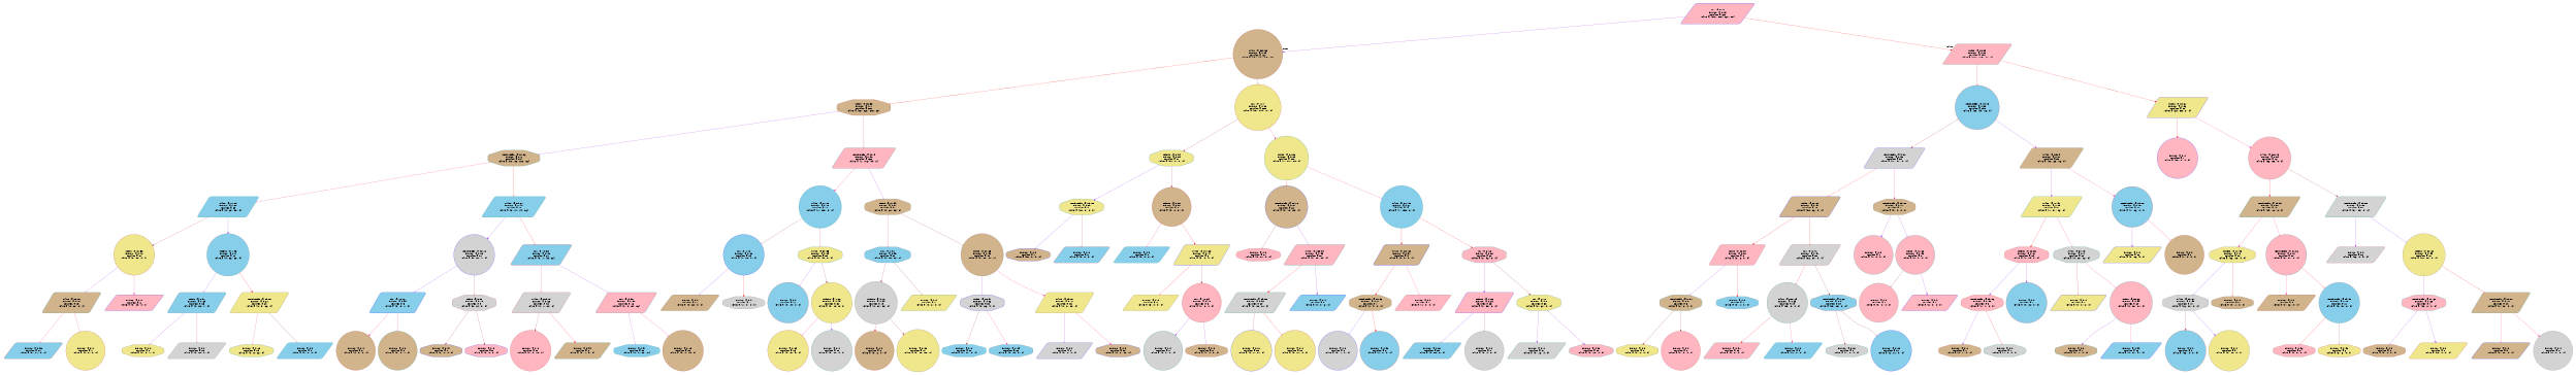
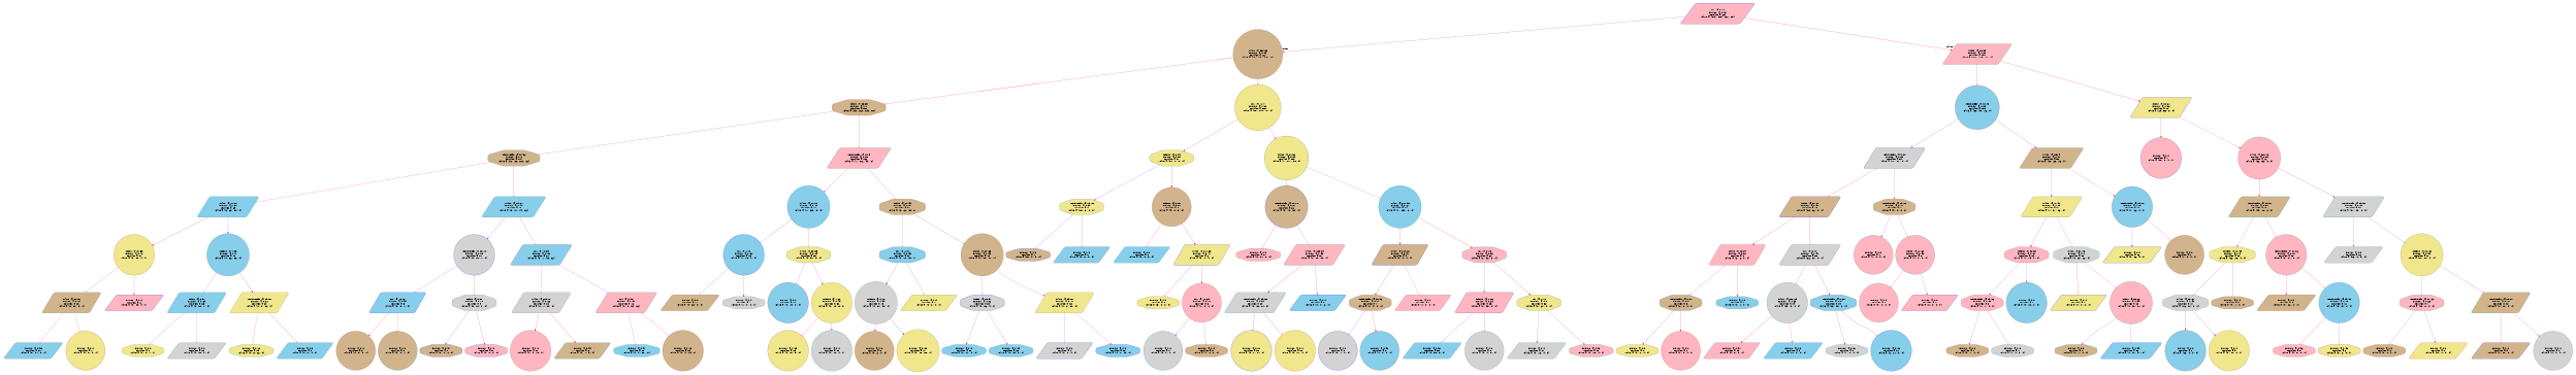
  digraph {
    fontname="DejaVu Sans Mono"
    node [color=teal fillcolor=tan fontname="DejaVu Sans Mono" shape=parallelogram style="filled, rounded"]
    edge [arrowhead=diamond color=purple fontname="DejaVu Sans Mono"]
    n1 [color=blue fillcolor=lightpink label="qPA <= 5.21\nentropy = 1.54\nsamples = 658\nvalue = [170, 585, 267, 28]"]
    n2 [color=brown label="pulso <= 131.53\nentropy = 1.39\nsamples = 467\nvalue = [43, 440, 243, 28]" shape=circle]
    n3 [fillcolor=lightpink label="pSist <= 18.35\nentropy = 1.32\nsamples = 191\nvalue = [127, 145, 24, 0]"]
    n4 [color=brown label="pSist <= 13.33\nentropy = 1.4\nsamples = 312\nvalue = [15, 261, 202, 28]" shape=octagon]
    n5 [color=brown fillcolor=khaki label="qPA <= -4.7\nentropy = 1.12\nsamples = 155\nvalue = [28, 179, 41, 0]" shape=circle]
    n6 [color=brown fillcolor=skyblue label="respiração <= 10.78\nentropy = 1.33\nsamples = 108\nvalue = [58, 90, 16, 0]" shape=circle]
    n7 [color=blue fillcolor=khaki label="pSist <= 18.64\nentropy = 1.26\nsamples = 83\nvalue = [69, 55, 8, 0]"]
    n8 [label="respiração <= 11.36\nentropy = 1.6\nsamples = 147\nvalue = [11, 85, 112, 26]" shape=octagon]
    n9 [fillcolor=lightpink label="respiração <= 10.9\nentropy = 1.08\nsamples = 165\nvalue = [4, 176, 90, 2]"]
    n10 [fillcolor=khaki label="pDiast <= 2.09\nentropy = 0.89\nsamples = 17\nvalue = [21, 2, 3, 0]" shape=octagon]
    n11 [fillcolor=khaki label="pSist <= 14.56\nentropy = 0.85\nsamples = 138\nvalue = [7, 177, 38, 0]" shape=circle]
    n12 [fillcolor=skyblue label="pulso <= 44.23\nentropy = 1.22\nsamples = 69\nvalue = [8, 68, 33, 0]"]
    n13 [fillcolor=skyblue label="pulso <= 30.64\nentropy = 1.41\nsamples = 78\nvalue = [3, 17, 79, 26]"]
    n14 [fillcolor=skyblue label="pulso <= 34.12\nentropy = 0.45\nsamples = 71\nvalue = [4, 115, 5, 0]" shape=circle]
    n15 [color=gray40 label="pSist <= 17.99\nentropy = 1.07\nsamples = 94\nvalue = [0, 61, 85, 2]" shape=octagon]
    n16 [color=brown fillcolor=khaki label="pSist <= 11.53\nentropy = 0.72\nsamples = 24\nvalue = [8, 32, 0, 0]" shape=circle]
    n17 [color=gray40 fillcolor=skyblue label="pDiast <= 4.03\nentropy = 1.0\nsamples = 45\nvalue = [0, 36, 33, 0]" shape=circle]
    n18 [color=blue fillcolor=lightgrey label="respiração <= 18.41\nentropy = 1.28\nsamples = 14\nvalue = [3, 13, 4, 0]" shape=circle]
    n19 [color=brown fillcolor=skyblue label="qPA <= -1.58\nentropy = 1.02\nsamples = 64\nvalue = [0, 4, 75, 26]"]
    n20 [label="pulso <= 33.31\nentropy = 0.84\nsamples = 18\nvalue = [8, 22, 0, 0]"]
    n21 [color=blue fillcolor=lightpink label="entropy = 0.0\nsamples = 6\nvalue = [0, 10, 0, 0]"]
    n22 [color=gray40 fillcolor=skyblue label="pSist <= 5.07\nentropy = 0.69\nsamples = 25\nvalue = [0, 31, 7, 0]"]
    n23 [color=gray40 fillcolor=khaki label="respiração <= 10.34\nentropy = 0.64\nsamples = 20\nvalue = [0, 5, 26, 0]"]
    n24 [color=brown fillcolor=skyblue label="entropy = 0.95\nsamples = 14\nvalue = [8, 14, 0, 0]"]
    n25 [color=brown fillcolor=khaki label="entropy = 0.0\nsamples = 4\nvalue = [0, 8, 0, 0]" shape=circle]
    n26 [color=gray40 fillcolor=khaki label="entropy = 0.0\nsamples = 5\nvalue = [0, 0, 7, 0]" shape=octagon]
    n27 [color=gray40 fillcolor=lightgrey label="entropy = 0.0\nsamples = 20\nvalue = [0, 31, 0, 0]"]
    n28 [fillcolor=khaki label="entropy = 0.48\nsamples = 19\nvalue = [0, 3, 26, 0]" shape=octagon]
    n29 [fillcolor=skyblue label="entropy = 0.0\nsamples = 1\nvalue = [0, 2, 0, 0]"]
    n30 [color=blue fillcolor=skyblue label="qPA <= -2.76\nentropy = 0.99\nsamples = 5\nvalue = [0, 3, 4, 0]"]
    n31 [color=brown fillcolor=lightgrey label="pSist <= 8.28\nentropy = 0.78\nsamples = 9\nvalue = [3, 10, 0, 0]" shape=octagon]
    n32 [color=brown fillcolor=lightgrey label="pulso <= 110.42\nentropy = 0.63\nsamples = 18\nvalue = [0, 4, 21, 0]"]
    n33 [fillcolor=lightpink label="qPA <= 0.05\nentropy = 0.91\nsamples = 46\nvalue = [0, 0, 54, 26]"]
    n34 [color=brown label="entropy = 0.0\nsamples = 2\nvalue = [0, 3, 0, 0]" shape=circle]
    n35 [label="entropy = 0.0\nsamples = 3\nvalue = [0, 0, 4, 0]" shape=circle]
    n36 [color=blue label="entropy = 0.97\nsamples = 4\nvalue = [3, 2, 0, 0]" shape=octagon]
    n37 [color=blue fillcolor=lightpink label="entropy = 0.0\nsamples = 5\nvalue = [0, 8, 0, 0]" shape=octagon]
    n38 [color=brown fillcolor=lightpink label="entropy = 0.0\nsamples = 12\nvalue = [0, 0, 18, 0]" shape=circle]
    n39 [label="entropy = 0.99\nsamples = 6\nvalue = [0, 4, 3, 0]"]
    n40 [fillcolor=skyblue label="entropy = 0.97\nsamples = 33\nvalue = [0, 0, 35, 24]" shape=octagon]
    n41 [color=brown label="entropy = 0.45\nsamples = 13\nvalue = [0, 0, 19, 2]" shape=circle]
    n42 [color=blue fillcolor=skyblue label="qPA <= 4.72\nentropy = 0.61\nsamples = 18\nvalue = [4, 23, 0, 0]" shape=circle]
    n43 [fillcolor=khaki label="pulso <= 80.35\nentropy = 0.29\nsamples = 53\nvalue = [0, 92, 5, 0]" shape=octagon]
    n44 [color=gray40 fillcolor=skyblue label="qPA <= 4.94\nentropy = 0.95\nsamples = 51\nvalue = [0, 23, 58, 1]" shape=octagon]
    n45 [color=gray40 label="pSist <= 20.65\nentropy = 1.08\nsamples = 43\nvalue = [0, 38, 27, 1]" shape=circle]
    n46 [color=gray40 label="entropy = 0.0\nsamples = 14\nvalue = [0, 23, 0, 0]"]
    n47 [color=gray40 fillcolor=lightgrey label="entropy = 0.0\nsamples = 4\nvalue = [4, 0, 0, 0]" shape=octagon]
    n48 [color=brown fillcolor=skyblue label="entropy = 0.0\nsamples = 22\nvalue = [0, 49, 0, 0]" shape=circle]
    n49 [color=gray40 fillcolor=khaki label="pDiast <= 4.66\nentropy = 0.48\nsamples = 31\nvalue = [0, 43, 5, 0]" shape=circle]
    n50 [color=brown fillcolor=khaki label="entropy = 0.69\nsamples = 16\nvalue = [0, 22, 5, 0]" shape=circle]
    n51 [fillcolor=lightgrey label="entropy = 0.0\nsamples = 15\nvalue = [0, 21, 0, 0]" shape=circle]
    n52 [color=gray40 fillcolor=lightgrey label="pDiast <= 0.76\nentropy = 0.92\nsamples = 49\nvalue = [0, 21, 58, 1]" shape=circle]
    n53 [fillcolor=khaki label="entropy = 0.0\nsamples = 2\nvalue = [0, 2, 0, 0]"]
    n54 [color=blue fillcolor=lightgrey label="pSist <= 18.97\nentropy = 0.86\nsamples = 30\nvalue = [0, 36, 9, 1]" shape=octagon]
    n55 [color=gray40 fillcolor=khaki label="pulso <= 19.57\nentropy = 0.47\nsamples = 13\nvalue = [0, 2, 18, 0]"]
    n56 [color=brown label="entropy = 0.0\nsamples = 2\nvalue = [0, 6, 0, 0]" shape=circle]
    n57 [color=gray40 fillcolor=khaki label="entropy = 0.83\nsamples = 47\nvalue = [0, 15, 58, 1]" shape=circle]
    n58 [fillcolor=skyblue label="entropy = 0.0\nsamples = 12\nvalue = [0, 17, 0, 0]" shape=octagon]
    n59 [color=gray40 fillcolor=skyblue label="entropy = 1.09\nsamples = 18\nvalue = [0, 19, 9, 1]" shape=octagon]
    n60 [color=blue fillcolor=lightgrey label="entropy = 0.0\nsamples = 1\nvalue = [0, 1, 0, 0]"]
-   n61 [color=blue label="entropy = 0.3\nsamples = 12\nvalue = [0, 1, 18, 0]" shape=octagon]
+   n61 [color=blue fillcolor=skyblue label="entropy = 0.3\nsamples = 12\nvalue = [0, 1, 18, 0]" shape=octagon]
    n62 [fillcolor=khaki label="respiração <= 10.45\nentropy = 0.59\nsamples = 9\nvalue = [12, 2, 0, 0]" shape=octagon]
    n63 [color=brown label="pDiast <= 2.22\nentropy = 0.81\nsamples = 8\nvalue = [9, 0, 3, 0]" shape=circle]
    n64 [color=blue label="respiração <= 12.71\nentropy = 0.87\nsamples = 66\nvalue = [0, 72, 30, 0]" shape=circle]
    n65 [fillcolor=skyblue label="pulso <= 144.05\nentropy = 0.67\nsamples = 72\nvalue = [7, 105, 8, 0]" shape=circle]
    n66 [color=blue label="entropy = 0.0\nsamples = 7\nvalue = [12, 0, 0, 0]" shape=octagon]
    n67 [color=brown fillcolor=skyblue label="entropy = 0.0\nsamples = 2\nvalue = [0, 2, 0, 0]"]
    n68 [fillcolor=skyblue label="entropy = 0.0\nsamples = 2\nvalue = [0, 0, 2, 0]"]
    n69 [color=blue fillcolor=khaki label="pulso <= 174.63\nentropy = 0.47\nsamples = 6\nvalue = [9, 0, 1, 0]"]
-   n70 [color=gray40 fillcolor=khaki label="entropy = 0.0\nsamples = 3\nvalue = [5, 0, 0, 0]"]
+   n70 [color=gray40 fillcolor=khaki label="entropy = 0.0\nsamples = 3\nvalue = [5, 0, 0, 0]" shape=octagon]
    n71 [color=brown fillcolor=lightpink label="qPA <= -8.69\nentropy = 0.72\nsamples = 3\nvalue = [4, 0, 1, 0]" shape=circle]
    n72 [fillcolor=lightgrey label="entropy = 0.0\nsamples = 1\nvalue = [0, 0, 1, 0]" shape=circle]
    n73 [color=brown label="entropy = 0.0\nsamples = 2\nvalue = [4, 0, 0, 0]" shape=octagon]
    n74 [color=brown fillcolor=lightpink label="entropy = 0.0\nsamples = 34\nvalue = [0, 54, 0, 0]" shape=octagon]
    n75 [fillcolor=lightpink label="pulso <= 188.99\nentropy = 0.95\nsamples = 32\nvalue = [0, 18, 30, 0]"]
    n76 [color=blue label="pulso <= 140.22\nentropy = 0.94\nsamples = 9\nvalue = [5, 9, 0, 0]"]
    n77 [fillcolor=lightpink label="qPA <= 2.18\nentropy = 0.52\nsamples = 63\nvalue = [2, 96, 8, 0]" shape=octagon]
    n78 [fillcolor=lightgrey label="respiração <= 19.15\nentropy = 0.99\nsamples = 29\nvalue = [0, 18, 24, 0]"]
    n79 [color=blue fillcolor=skyblue label="entropy = 0.0\nsamples = 3\nvalue = [0, 0, 6, 0]"]
    n80 [color=blue fillcolor=khaki label="entropy = 0.24\nsamples = 18\nvalue = [0, 1, 24, 0]" shape=circle]
    n81 [color=brown fillcolor=khaki label="entropy = 0.0\nsamples = 11\nvalue = [0, 17, 0, 0]" shape=circle]
    n82 [color=gray40 label="respiração <= 21.06\nentropy = 0.47\nsamples = 7\nvalue = [1, 9, 0, 0]" shape=octagon]
    n83 [color=gray40 fillcolor=lightpink label="entropy = 0.0\nsamples = 2\nvalue = [4, 0, 0, 0]"]
    n84 [color=blue fillcolor=lightpink label="pDiast <= 4.13\nentropy = 0.69\nsamples = 25\nvalue = [0, 35, 8, 0]"]
    n85 [fillcolor=khaki label="qPA <= 4.72\nentropy = 0.2\nsamples = 38\nvalue = [2, 61, 0, 0]" shape=octagon]
    n86 [color=blue fillcolor=lightgrey label="entropy = 0.0\nsamples = 5\nvalue = [0, 7, 0, 0]" shape=circle]
    n87 [color=brown fillcolor=skyblue label="entropy = 0.92\nsamples = 2\nvalue = [1, 2, 0, 0]" shape=circle]
    n88 [color=gray40 fillcolor=skyblue label="entropy = 0.54\nsamples = 23\nvalue = [0, 35, 5, 0]"]
    n89 [color=gray40 fillcolor=lightgrey label="entropy = 0.0\nsamples = 2\nvalue = [0, 0, 3, 0]" shape=circle]
    n90 [fillcolor=lightgrey label="entropy = 0.0\nsamples = 27\nvalue = [0, 46, 0, 0]"]
    n91 [fillcolor=lightpink label="entropy = 0.52\nsamples = 11\nvalue = [2, 15, 0, 0]" shape=octagon]
    n92 [color=blue fillcolor=lightgrey label="respiração <= 9.21\nentropy = 0.95\nsamples = 50\nvalue = [47, 27, 0, 0]"]
    n93 [color=gray40 label="pulso <= 113.9\nentropy = 1.17\nsamples = 58\nvalue = [11, 63, 16, 0]"]
    n94 [color=blue fillcolor=lightpink label="entropy = 0.0\nsamples = 7\nvalue = [13, 0, 0, 0]" shape=circle]
    n95 [color=gray40 fillcolor=lightpink label="pulso <= 122.75\nentropy = 1.29\nsamples = 76\nvalue = [56, 55, 8, 0]" shape=circle]
    n96 [color=blue label="pSist <= 13.53\nentropy = 0.97\nsamples = 43\nvalue = [38, 26, 0, 0]"]
    n97 [color=gray40 label="respiração <= 10.28\nentropy = 0.47\nsamples = 7\nvalue = [9, 1, 0, 0]" shape=octagon]
    n98 [fillcolor=khaki label="pulso <= 47.97\nentropy = 1.19\nsamples = 37\nvalue = [4, 37, 16, 0]"]
    n99 [color=brown fillcolor=skyblue label="respiração <= 20.18\nentropy = 0.75\nsamples = 21\nvalue = [7, 26, 0, 0]" shape=circle]
    n100 [color=gray40 fillcolor=lightpink label="pSist <= 12.89\nentropy = 0.81\nsamples = 5\nvalue = [2, 6, 0, 0]"]
    n101 [color=brown fillcolor=lightgrey label="qPA <= 8.71\nentropy = 0.94\nsamples = 38\nvalue = [36, 20, 0, 0]"]
    n102 [fillcolor=lightpink label="entropy = 0.0\nsamples = 4\nvalue = [7, 0, 0, 0]" shape=circle]
    n103 [fillcolor=lightpink label="pSist <= 14.62\nentropy = 0.92\nsamples = 3\nvalue = [2, 1, 0, 0]" shape=circle]
    n104 [label="respiração <= 1.84\nentropy = 1.0\nsamples = 3\nvalue = [2, 2, 0, 0]" shape=octagon]
    n105 [color=gray40 fillcolor=skyblue label="entropy = 0.0\nsamples = 2\nvalue = [0, 4, 0, 0]" shape=octagon]
    n106 [fillcolor=lightgrey label="pulso <= 128.69\nentropy = 0.68\nsamples = 19\nvalue = [23, 5, 0, 0]" shape=circle]
    n107 [color=brown fillcolor=skyblue label="respiração <= 1.65\nentropy = 1.0\nsamples = 19\nvalue = [13, 15, 0, 0]" shape=octagon]
    n108 [color=gray40 fillcolor=khaki label="entropy = 0.0\nsamples = 1\nvalue = [0, 2, 0, 0]" shape=octagon]
    n109 [color=brown fillcolor=lightpink label="entropy = 0.0\nsamples = 2\nvalue = [2, 0, 0, 0]" shape=circle]
    n110 [fillcolor=lightpink label="entropy = 0.94\nsamples = 10\nvalue = [9, 5, 0, 0]"]
    n111 [fillcolor=skyblue label="entropy = 0.0\nsamples = 9\nvalue = [14, 0, 0, 0]"]
    n112 [fillcolor=lightgrey label="entropy = 0.54\nsamples = 5\nvalue = [7, 1, 0, 0]" shape=octagon]
    n113 [color=blue fillcolor=skyblue label="entropy = 0.88\nsamples = 14\nvalue = [6, 14, 0, 0]" shape=circle]
    n114 [color=gray40 fillcolor=lightpink label="entropy = 0.0\nsamples = 1\nvalue = [0, 1, 0, 0]" shape=circle]
    n115 [color=blue fillcolor=lightpink label="entropy = 0.0\nsamples = 2\nvalue = [2, 0, 0, 0]"]
    n116 [color=brown fillcolor=lightpink label="pDiast <= 12.83\nentropy = 0.67\nsamples = 15\nvalue = [4, 19, 0, 0]" shape=octagon]
    n117 [fillcolor=lightgrey label="pulso <= 54.73\nentropy = 1.0\nsamples = 22\nvalue = [0, 18, 16, 0]" shape=octagon]
    n118 [color=blue fillcolor=khaki label="entropy = 0.0\nsamples = 16\nvalue = [0, 26, 0, 0]"]
    n119 [color=brown label="entropy = 0.0\nsamples = 5\nvalue = [7, 0, 0, 0]" shape=circle]
    n120 [color=brown fillcolor=lightpink label="respiração <= 19.56\nentropy = 0.95\nsamples = 8\nvalue = [4, 7, 0, 0]" shape=octagon]
    n121 [color=brown fillcolor=skyblue label="entropy = 0.0\nsamples = 7\nvalue = [0, 12, 0, 0]" shape=circle]
    n122 [color=blue fillcolor=khaki label="entropy = 0.0\nsamples = 2\nvalue = [0, 0, 2, 0]"]
    n123 [fillcolor=lightpink label="pSist <= 13.66\nentropy = 0.99\nsamples = 20\nvalue = [0, 18, 14, 0]" shape=circle]
    n124 [color=brown label="entropy = 0.0\nsamples = 4\nvalue = [0, 7, 0, 0]" shape=octagon]
    n125 [fillcolor=lightgrey label="entropy = 0.0\nsamples = 4\nvalue = [4, 0, 0, 0]" shape=octagon]
    n126 [label="entropy = 0.0\nsamples = 4\nvalue = [0, 7, 0, 0]" shape=octagon]
    n127 [color=blue fillcolor=skyblue label="entropy = 0.99\nsamples = 16\nvalue = [0, 11, 14, 0]"]
    n128 [label="respiração <= 10.02\nentropy = 1.31\nsamples = 43\nvalue = [19, 42, 8, 0]"]
    n129 [fillcolor=lightgrey label="respiração <= 10.58\nentropy = 0.83\nsamples = 33\nvalue = [37, 13, 0, 0]"]
    n130 [color=gray40 fillcolor=khaki label="pDiast <= 14.08\nentropy = 1.0\nsamples = 20\nvalue = [16, 15, 0, 0]" shape=octagon]
    n131 [fillcolor=lightpink label="respiração <= 14.06\nentropy = 1.11\nsamples = 23\nvalue = [3, 27, 8, 0]" shape=circle]
    n132 [color=brown fillcolor=lightgrey label="entropy = 0.0\nsamples = 16\nvalue = [26, 0, 0, 0]"]
    n133 [color=gray40 fillcolor=khaki label="pDiast <= 12.45\nentropy = 0.99\nsamples = 17\nvalue = [11, 13, 0, 0]" shape=circle]
    n134 [color=gray40 fillcolor=lightgrey label="pulso <= 38.64\nentropy = 0.98\nsamples = 17\nvalue = [16, 11, 0, 0]" shape=octagon]
    n135 [color=gray40 label="entropy = 0.0\nsamples = 3\nvalue = [0, 4, 0, 0]" shape=octagon]
    n136 [color=brown label="entropy = 0.0\nsamples = 9\nvalue = [0, 16, 0, 0]"]
    n137 [color=gray40 fillcolor=skyblue label="respiração <= 19.02\nentropy = 1.42\nsamples = 14\nvalue = [3, 11, 8, 0]" shape=circle]
    n138 [color=brown fillcolor=skyblue label="entropy = 0.0\nsamples = 8\nvalue = [16, 0, 0, 0]" shape=circle]
    n139 [color=gray40 fillcolor=khaki label="entropy = 0.0\nsamples = 9\nvalue = [0, 11, 0, 0]" shape=circle]
    n140 [color=gray40 fillcolor=lightpink label="entropy = 0.96\nsamples = 8\nvalue = [0, 5, 8, 0]" shape=octagon]
    n141 [color=brown fillcolor=khaki label="entropy = 0.92\nsamples = 6\nvalue = [3, 6, 0, 0]" shape=octagon]
    n142 [fillcolor=lightpink label="respiração <= 17.65\nentropy = 0.65\nsamples = 7\nvalue = [10, 2, 0, 0]" shape=octagon]
    n143 [label="respiração <= 18.87\nentropy = 0.41\nsamples = 10\nvalue = [1, 11, 0, 0]"]
    n144 [color=brown label="entropy = 0.0\nsamples = 2\nvalue = [0, 2, 0, 0]" shape=octagon]
    n145 [color=brown fillcolor=khaki label="entropy = 0.0\nsamples = 5\nvalue = [10, 0, 0, 0]"]
    n146 [color=blue label="entropy = 0.0\nsamples = 9\nvalue = [0, 11, 0, 0]"]
    n147 [color=gray40 fillcolor=lightgrey label="entropy = 0.0\nsamples = 1\nvalue = [1, 0, 0, 0]" shape=circle]
    n1 -> n2 [headlabel=True labelangle=45 labeldistance=2.5]
    n1 -> n3 [color=red headlabel=False labelangle=-45 labeldistance=2.5]
    n2 -> n4 [arrowhead=odot color=red]
    n2 -> n5 [arrowhead=odot color=brown]
    n3 -> n6 [arrowhead=odot color=red]
    n3 -> n7 [color=red]
    n4 -> n8 [arrowhead=odot]
    n4 -> n9 [arrowhead=odot color=brown]
    n5 -> n10 [color=brown]
    n5 -> n11 [color=deeppink]
    n6 -> n92 [color=brown]
    n6 -> n93
    n7 -> n94 [color=red]
    n7 -> n95 [color=deeppink]
    n8 -> n12 [arrowhead=odot color=deeppink]
    n8 -> n13 [arrowhead=odot color=red]
    n9 -> n14 [color=deeppink]
    n9 -> n15 [arrowhead=odot]
    n10 -> n62
    n10 -> n63 [color=brown]
    n11 -> n64 [arrowhead=odot color=red]
    n11 -> n65 [arrowhead=odot color=deeppink]
    n12 -> n16 [color=brown]
    n12 -> n17
    n13 -> n18
    n13 -> n19 [arrowhead=odot color=red]
    n14 -> n42 [arrowhead=odot color=brown]
    n14 -> n43 [arrowhead=odot color=deeppink]
    n15 -> n44 [arrowhead=odot color=deeppink]
    n15 -> n45 [arrowhead=odot color=brown]
    n16 -> n20 [arrowhead=odot]
    n16 -> n21 [color=deeppink]
    n17 -> n22 [arrowhead=odot]
    n17 -> n23 [color=red]
    n18 -> n30 [arrowhead=odot]
    n18 -> n31 [arrowhead=odot color=brown]
    n19 -> n32 [arrowhead=odot color=deeppink]
    n19 -> n33 [arrowhead=odot]
    n20 -> n24 [arrowhead=odot color=deeppink]
    n20 -> n25 [arrowhead=odot color=deeppink]
    n22 -> n26 [arrowhead=odot]
    n22 -> n27 [arrowhead=odot color=deeppink]
    n23 -> n28 [arrowhead=odot color=deeppink]
    n23 -> n29 [arrowhead=odot color=brown]
    n30 -> n34 [color=deeppink]
    n30 -> n35 [arrowhead=odot color=deeppink]
    n31 -> n36 [color=brown]
    n31 -> n37 [color=brown]
    n32 -> n38 [color=brown]
    n32 -> n39 [color=red]
    n33 -> n40 [arrowhead=odot]
    n33 -> n41 [arrowhead=odot color=deeppink]
    n42 -> n46 [arrowhead=odot]
    n42 -> n47 [color=red]
    n43 -> n48 [arrowhead=odot]
    n43 -> n49 [color=brown]
    n44 -> n52 [color=brown]
    n44 -> n53 [arrowhead=odot color=brown]
    n45 -> n54 [arrowhead=odot]
    n45 -> n55 [color=deeppink]
    n49 -> n50 [arrowhead=odot color=deeppink]
    n49 -> n51
    n52 -> n56 [color=red]
    n52 -> n57 [color=brown]
    n54 -> n58 [color=brown]
    n54 -> n59 [color=deeppink]
    n55 -> n60 [arrowhead=odot]
    n55 -> n61 [color=deeppink]
    n62 -> n66 [arrowhead=odot]
    n62 -> n67 [arrowhead=odot color=brown]
    n63 -> n68 [arrowhead=odot color=deeppink]
    n63 -> n69 [color=red]
    n64 -> n74 [arrowhead=odot color=brown]
    n64 -> n75 [arrowhead=odot]
    n65 -> n76 [color=red]
    n65 -> n77 [color=red]
    n69 -> n70 [arrowhead=odot color=red]
    n69 -> n71 [color=brown]
    n71 -> n72
    n71 -> n73 [arrowhead=odot]
    n75 -> n78 [color=red]
    n75 -> n79
    n76 -> n82 [color=red]
    n76 -> n83 [arrowhead=odot color=deeppink]
    n77 -> n84
    n77 -> n85 [color=brown]
    n78 -> n80 [arrowhead=odot color=brown]
    n78 -> n81 [arrowhead=odot color=red]
    n82 -> n86 [arrowhead=odot]
    n82 -> n87 [color=red]
    n84 -> n88 [arrowhead=odot]
    n84 -> n89 [arrowhead=odot color=brown]
    n85 -> n90
    n85 -> n91
    n92 -> n96 [arrowhead=odot color=red]
    n92 -> n97 [color=deeppink]
    n93 -> n98
    n93 -> n99 [color=deeppink]
    n95 -> n128 [color=red]
    n95 -> n129 [color=brown]
    n96 -> n100 [color=red]
    n96 -> n101 [arrowhead=odot color=red]
    n97 -> n102
    n97 -> n103 [arrowhead=odot]
    n98 -> n116 [color=red]
    n98 -> n117 [arrowhead=odot color=deeppink]
    n99 -> n118
    n99 -> n119 [arrowhead=odot color=deeppink]
    n100 -> n104 [arrowhead=odot]
    n100 -> n105 [color=red]
    n101 -> n106 [arrowhead=odot color=red]
    n101 -> n107 [color=brown]
    n103 -> n114 [arrowhead=odot color=brown]
    n103 -> n115
    n104 -> n108 [color=brown]
    n104 -> n109 [color=brown]
    n106 -> n110 [color=red]
    n106 -> n111 [color=deeppink]
    n107 -> n112 [color=brown]
    n107 -> n113 [arrowhead=odot color=brown]
    n116 -> n120
    n116 -> n121
    n117 -> n122 [arrowhead=odot color=red]
    n117 -> n123 [arrowhead=odot color=deeppink]
    n120 -> n124
    n120 -> n125 [arrowhead=odot color=red]
    n123 -> n126
    n123 -> n127 [arrowhead=odot color=deeppink]
    n128 -> n130 [color=deeppink]
    n128 -> n131 [arrowhead=odot color=deeppink]
    n129 -> n132
    n129 -> n133 [arrowhead=odot]
    n130 -> n134 [arrowhead=odot]
    n130 -> n135 [arrowhead=odot color=red]
    n131 -> n136 [color=deeppink]
    n131 -> n137 [arrowhead=odot color=red]
    n133 -> n142 [arrowhead=odot]
    n133 -> n143 [arrowhead=odot color=red]
    n134 -> n138 [color=brown]
    n134 -> n139
    n137 -> n140 [arrowhead=odot color=red]
    n137 -> n141 [arrowhead=odot color=brown]
    n142 -> n144 [arrowhead=odot]
    n142 -> n145
    n143 -> n146 [arrowhead=odot color=deeppink]
    n143 -> n147 [color=deeppink]
  }
